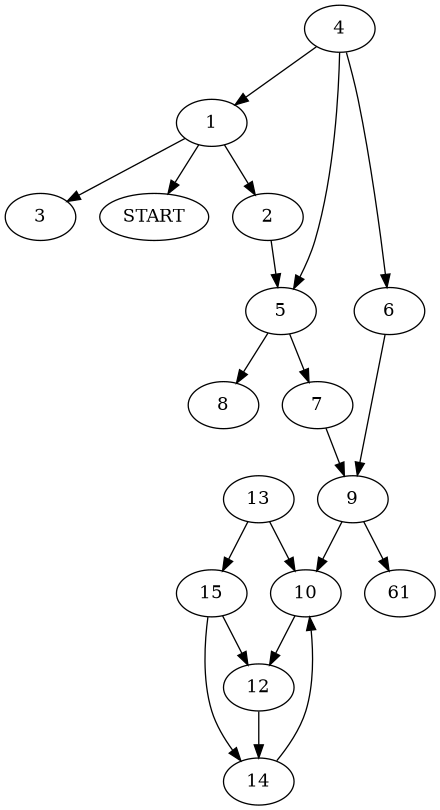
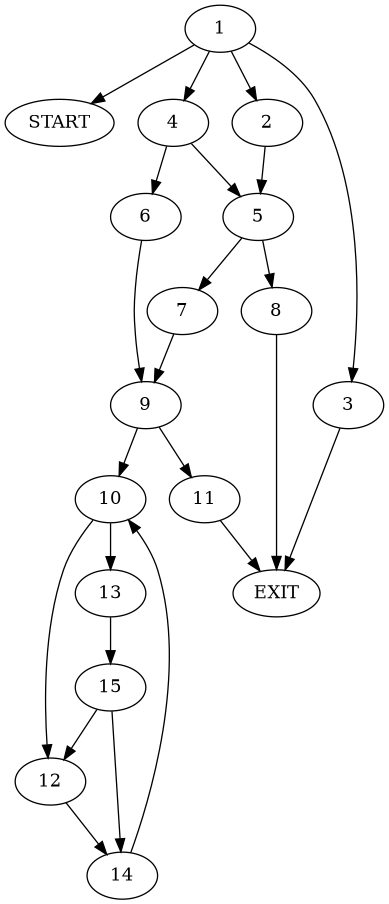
  digraph {
    fontname="DejaVu Serif"
    node [fontname="DejaVu Serif"]
    edge [fontname="DejaVu Serif"]
    n1 [label=START]
    1
    2
    3
    4
    5
+   n7 [label=EXIT]
    6
    7
    8
    9
    10
-   11 [label=61]
+   11
    12
    13
    14
    15
    1 -> n1
    1 -> 2
    1 -> 3
-   4 -> 1
+   1 -> 4
    2 -> 5
+   3 -> n7
    4 -> 5
    4 -> 6
    5 -> 7
    5 -> 8
    6 -> 9
    7 -> 9
+   8 -> n7
    9 -> 10
    9 -> 11
    10 -> 12
-   13 -> 10
+   10 -> 13
+   11 -> n7
    12 -> 14
    13 -> 15
    14 -> 10
    15 -> 12
    15 -> 14
  }
